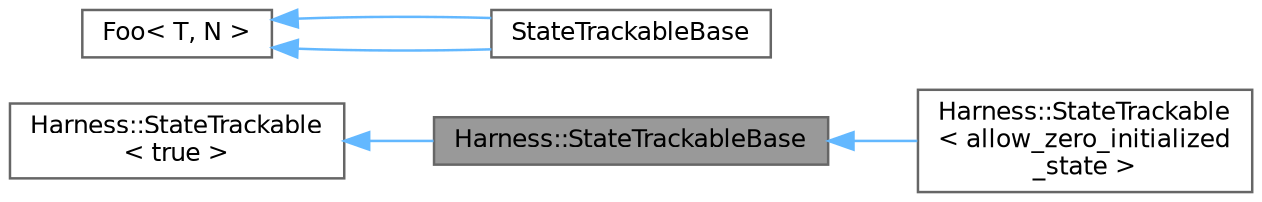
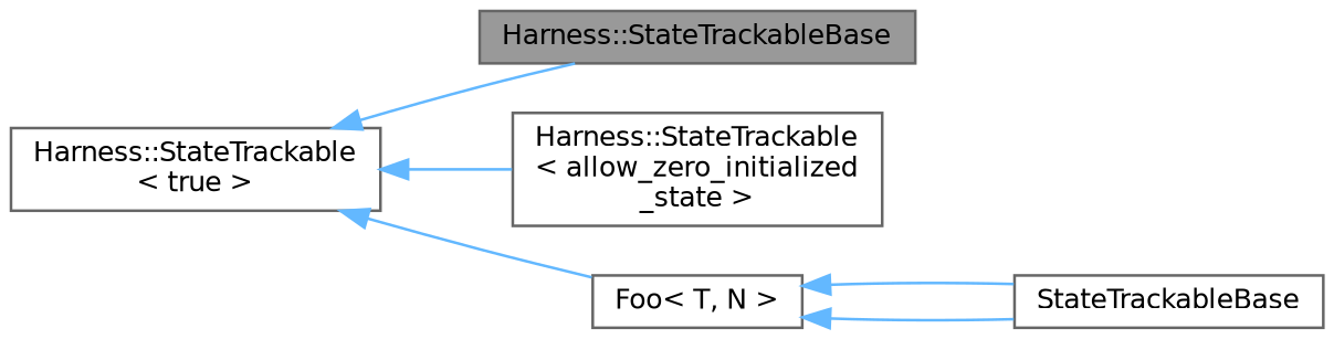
  digraph {
    rankdir=LR
    node [color=gray40 fillcolor=white fontname=Helvetica fontsize=10 shape=box style=filled]
    edge [color=steelblue1 dir=back fontname=Helvetica fontsize=10 labelfontname=Helvetica labelfontsize=10 style=solid]
    n1 [fillcolor=grey60 fontcolor=black height=0.2 label="Harness::StateTrackableBase" width=0.4]
    n2 [height=0.2 label="Harness::StateTrackable\l\< allow_zero_initialized\l_state \>" width=0.4]
    n3 [height=0.2 label="Harness::StateTrackable\l\< true \>" width=0.4]
    n4 [height=0.2 label="Foo\< T, N \>" width=0.4]
    n5 [height=0.2 label=StateTrackableBase width=0.4]
-   n1 -> n2
+   n3 -> n2
    n3 -> n1
+   n3 -> n4
    n4 -> n5
    n4 -> n5
  }
